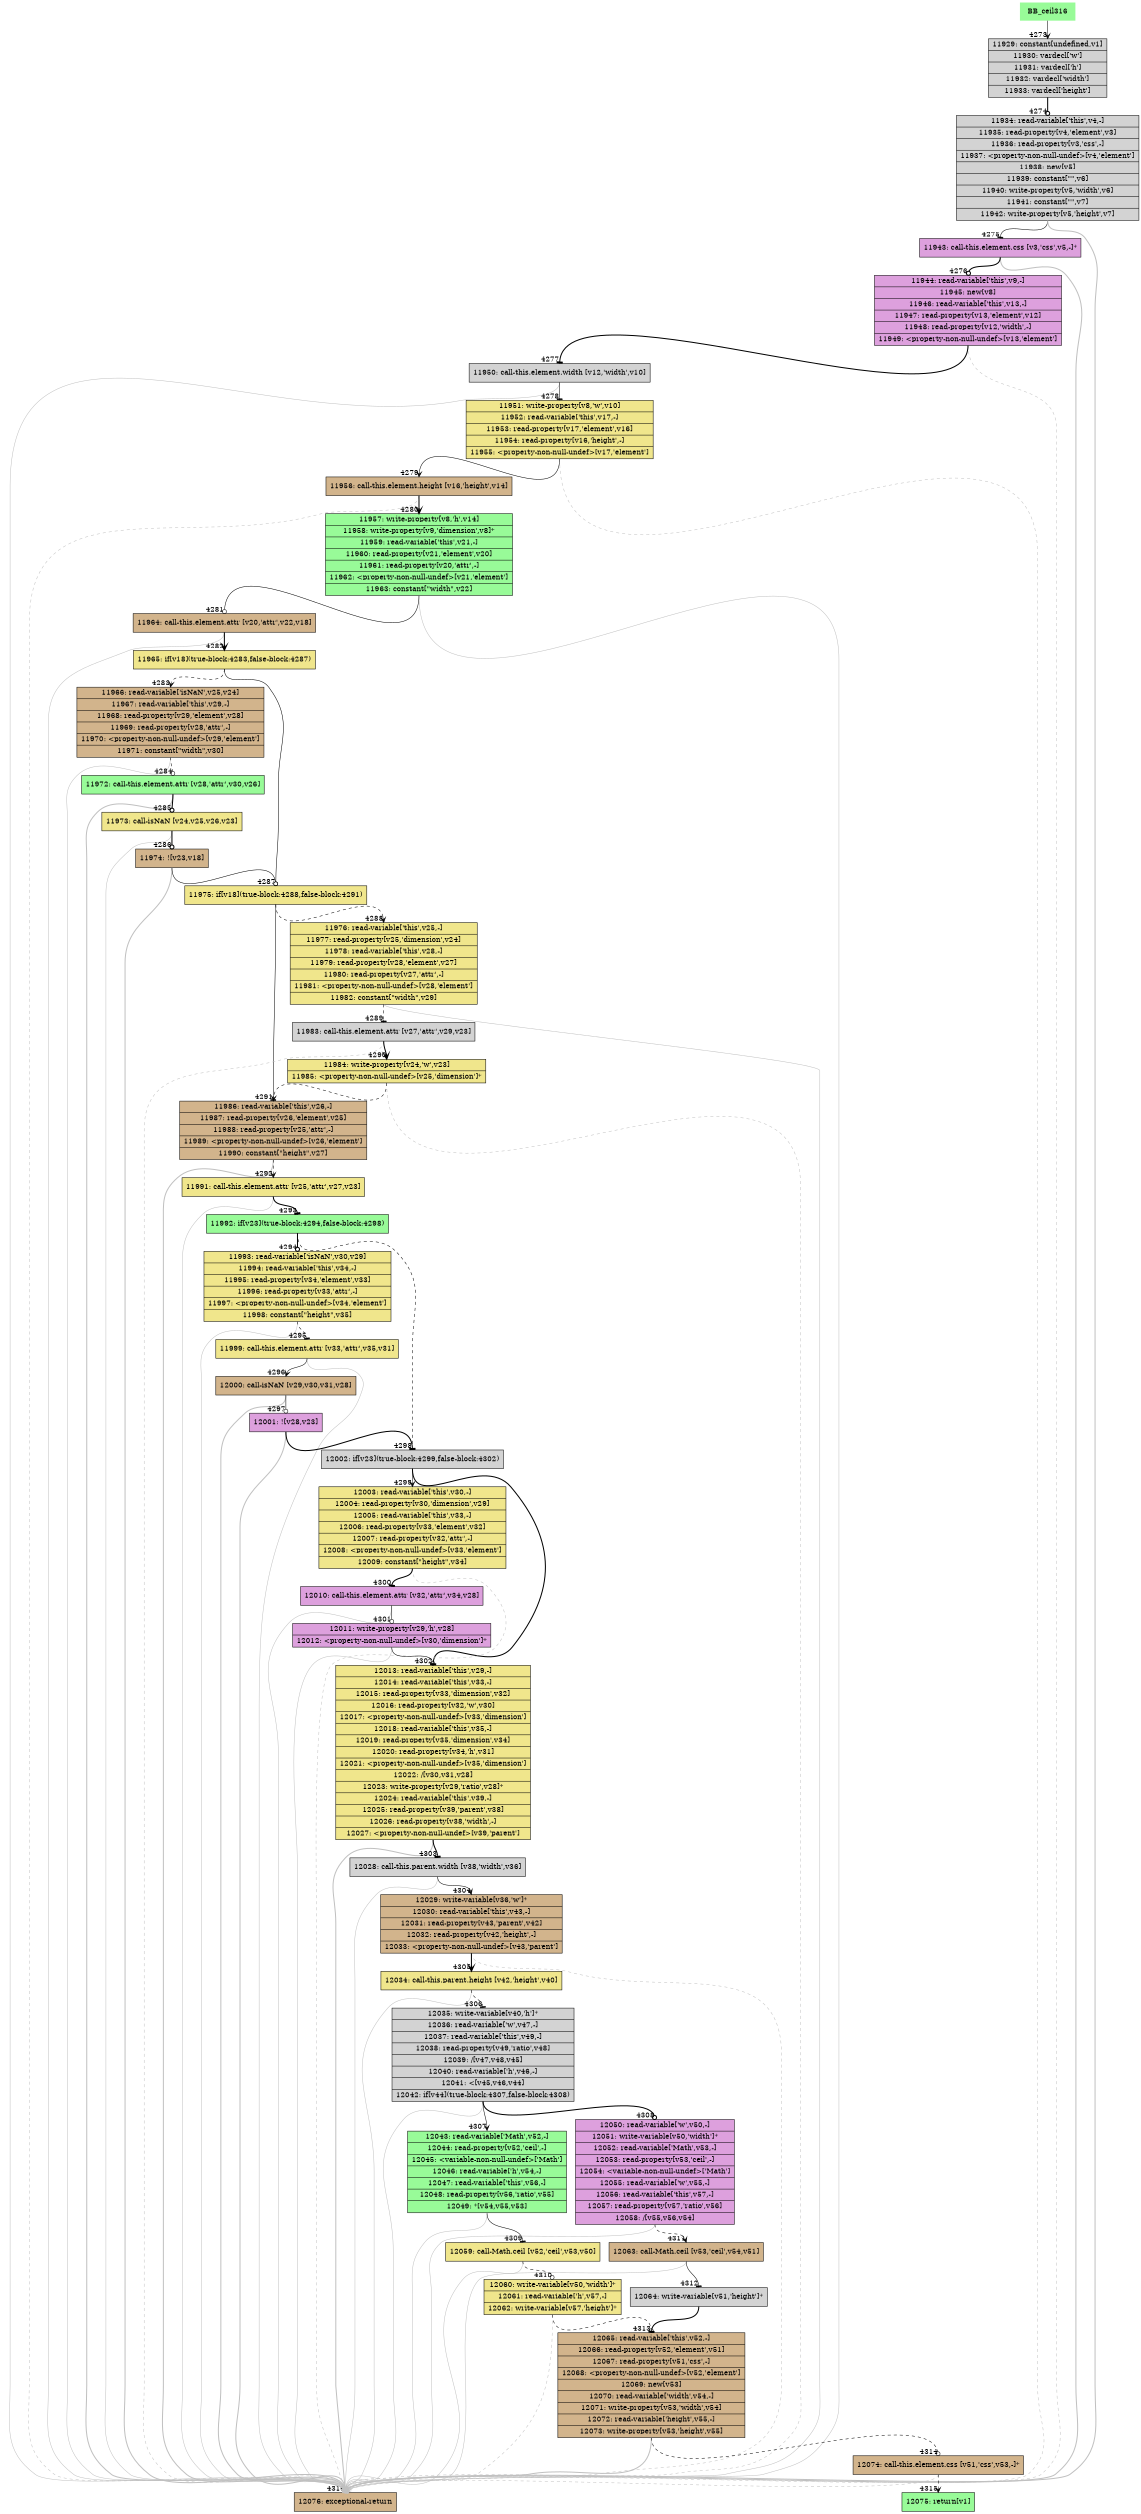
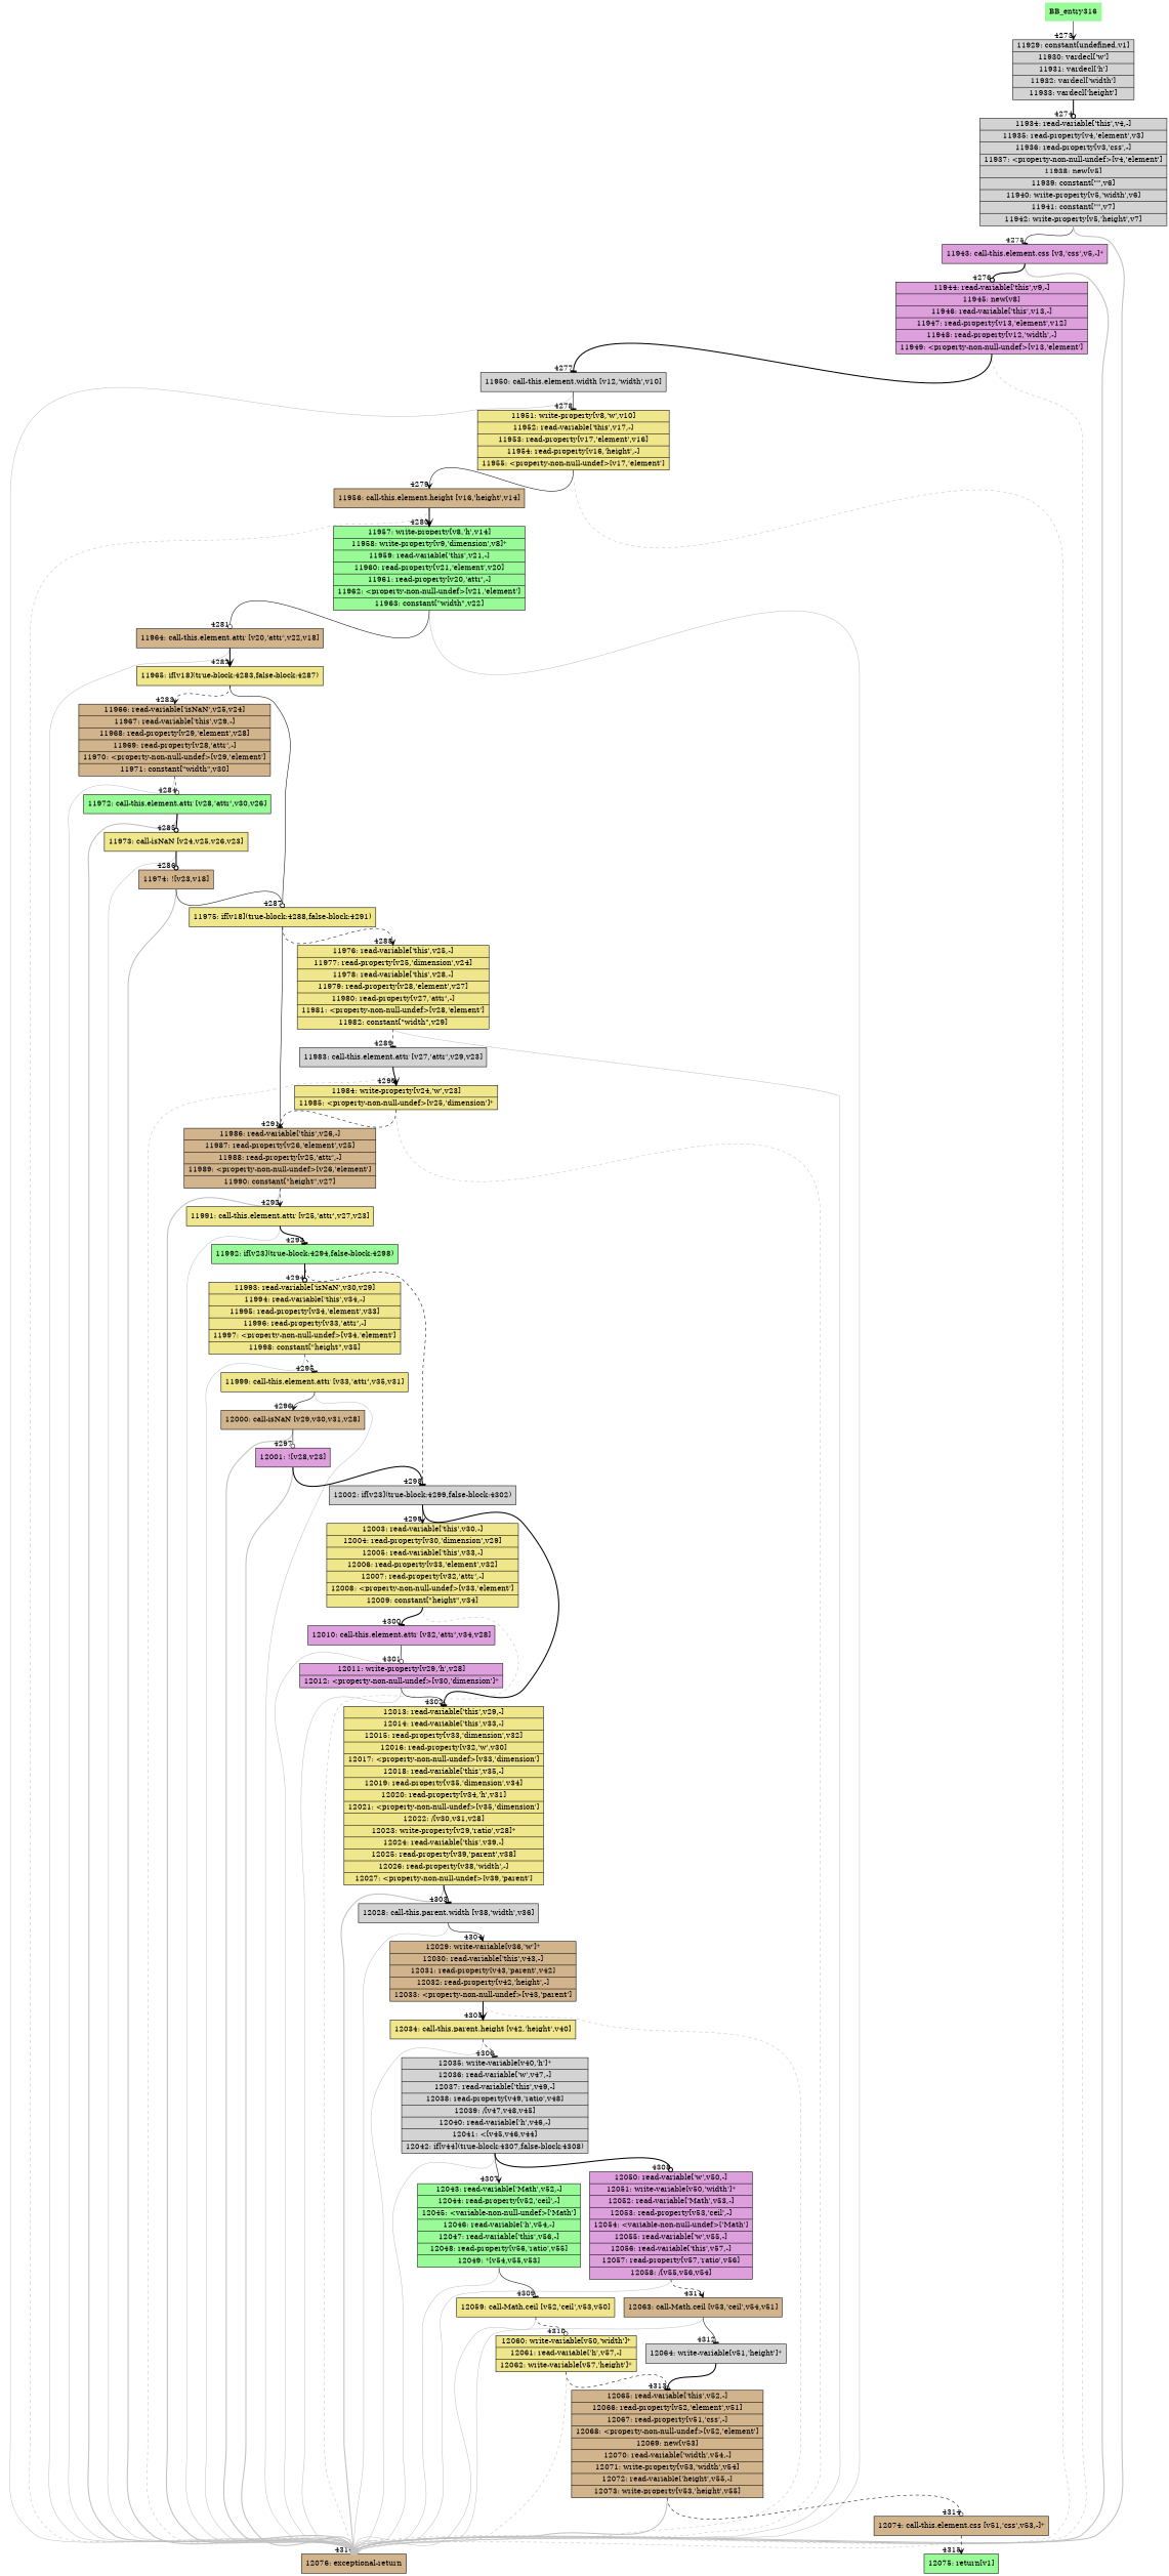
  digraph {
    fontname="DejaVu Serif"
    rankdir=TD
    node [fillcolor=khaki fontname="DejaVu Serif" shape=record style=filled]
    edge [arrowhead=tee fontname="DejaVu Serif" headport=n style=solid tailport=s]
-   BB_entry316 [fillcolor=palegreen shape=none label=BB_ceil316]
+   BB_entry316 [fillcolor=palegreen shape=none]
    n2 [fillcolor=lightgrey label="{11929: constant[undefined,v1]|11930: vardecl['w']|11931: vardecl['h']|11932: vardecl['width']|11933: vardecl['height']}"]
    n3 [fillcolor=lightgrey label="{11934: read-variable['this',v4,-]|11935: read-property[v4,'element',v3]|11936: read-property[v3,'css',-]|11937: \<property-non-null-undef\>[v4,'element']|11938: new[v5]|11939: constant[\"\",v6]|11940: write-property[v5,'width',v6]|11941: constant[\"\",v7]|11942: write-property[v5,'height',v7]}"]
    n4 [fillcolor=plum label="{11943: call-this.element.css [v3,'css',v5,-]*}"]
    n5 [fillcolor=tan label="{12076: exceptional-return}"]
    n6 [fillcolor=plum label="{11944: read-variable['this',v9,-]|11945: new[v8]|11946: read-variable['this',v13,-]|11947: read-property[v13,'element',v12]|11948: read-property[v12,'width',-]|11949: \<property-non-null-undef\>[v13,'element']}"]
    n7 [fillcolor=lightgrey label="{11950: call-this.element.width [v12,'width',v10]}"]
    n8 [label="{11951: write-property[v8,'w',v10]|11952: read-variable['this',v17,-]|11953: read-property[v17,'element',v16]|11954: read-property[v16,'height',-]|11955: \<property-non-null-undef\>[v17,'element']}"]
    n9 [fillcolor=tan label="{11956: call-this.element.height [v16,'height',v14]}"]
    n10 [fillcolor=palegreen label="{11957: write-property[v8,'h',v14]|11958: write-property[v9,'dimension',v8]*|11959: read-variable['this',v21,-]|11960: read-property[v21,'element',v20]|11961: read-property[v20,'attr',-]|11962: \<property-non-null-undef\>[v21,'element']|11963: constant[\"width\",v22]}"]
    n11 [fillcolor=tan label="{11964: call-this.element.attr [v20,'attr',v22,v18]}"]
    n12 [label="{11965: if[v18](true-block:4283,false-block:4287)}"]
    n13 [label="{11975: if[v18](true-block:4288,false-block:4291)}"]
    n14 [fillcolor=tan label="{11966: read-variable['isNaN',v25,v24]|11967: read-variable['this',v29,-]|11968: read-property[v29,'element',v28]|11969: read-property[v28,'attr',-]|11970: \<property-non-null-undef\>[v29,'element']|11971: constant[\"width\",v30]}"]
    n15 [label="{11976: read-variable['this',v25,-]|11977: read-property[v25,'dimension',v24]|11978: read-variable['this',v28,-]|11979: read-property[v28,'element',v27]|11980: read-property[v27,'attr',-]|11981: \<property-non-null-undef\>[v28,'element']|11982: constant[\"width\",v29]}"]
    n16 [fillcolor=tan label="{11986: read-variable['this',v26,-]|11987: read-property[v26,'element',v25]|11988: read-property[v25,'attr',-]|11989: \<property-non-null-undef\>[v26,'element']|11990: constant[\"height\",v27]}"]
    n17 [fillcolor=palegreen label="{11972: call-this.element.attr [v28,'attr',v30,v26]}"]
    n18 [fillcolor=lightgrey label="{11983: call-this.element.attr [v27,'attr',v29,v23]}"]
    n19 [label="{11991: call-this.element.attr [v25,'attr',v27,v23]}"]
    n20 [label="{11973: call-isNaN [v24,v25,v26,v23]}"]
    n21 [fillcolor=tan label="{11974: ![v23,v18]}"]
    n22 [label="{11984: write-property[v24,'w',v23]|11985: \<property-non-null-undef\>[v25,'dimension']*}"]
    n23 [fillcolor=palegreen label="{11992: if[v23](true-block:4294,false-block:4298)}"]
    n24 [fillcolor=lightgrey label="{12002: if[v23](true-block:4299,false-block:4302)}"]
    n25 [label="{11993: read-variable['isNaN',v30,v29]|11994: read-variable['this',v34,-]|11995: read-property[v34,'element',v33]|11996: read-property[v33,'attr',-]|11997: \<property-non-null-undef\>[v34,'element']|11998: constant[\"height\",v35]}"]
    n26 [label="{12003: read-variable['this',v30,-]|12004: read-property[v30,'dimension',v29]|12005: read-variable['this',v33,-]|12006: read-property[v33,'element',v32]|12007: read-property[v32,'attr',-]|12008: \<property-non-null-undef\>[v33,'element']|12009: constant[\"height\",v34]}"]
    n27 [label="{12013: read-variable['this',v29,-]|12014: read-variable['this',v33,-]|12015: read-property[v33,'dimension',v32]|12016: read-property[v32,'w',v30]|12017: \<property-non-null-undef\>[v33,'dimension']|12018: read-variable['this',v35,-]|12019: read-property[v35,'dimension',v34]|12020: read-property[v34,'h',v31]|12021: \<property-non-null-undef\>[v35,'dimension']|12022: /[v30,v31,v28]|12023: write-property[v29,'ratio',v28]*|12024: read-variable['this',v39,-]|12025: read-property[v39,'parent',v38]|12026: read-property[v38,'width',-]|12027: \<property-non-null-undef\>[v39,'parent']}"]
    n28 [label="{11999: call-this.element.attr [v33,'attr',v35,v31]}"]
    n29 [fillcolor=plum label="{12010: call-this.element.attr [v32,'attr',v34,v28]}"]
    n30 [fillcolor=lightgrey label="{12028: call-this.parent.width [v38,'width',v36]}"]
    n31 [fillcolor=tan label="{12000: call-isNaN [v29,v30,v31,v28]}"]
    n32 [fillcolor=plum label="{12001: ![v28,v23]}"]
    n33 [fillcolor=plum label="{12011: write-property[v29,'h',v28]|12012: \<property-non-null-undef\>[v30,'dimension']*}"]
    n34 [fillcolor=tan label="{12029: write-variable[v36,'w']*|12030: read-variable['this',v43,-]|12031: read-property[v43,'parent',v42]|12032: read-property[v42,'height',-]|12033: \<property-non-null-undef\>[v43,'parent']}"]
    n35 [label="{12034: call-this.parent.height [v42,'height',v40]}"]
    n36 [fillcolor=lightgrey label="{12035: write-variable[v40,'h']*|12036: read-variable['w',v47,-]|12037: read-variable['this',v49,-]|12038: read-property[v49,'ratio',v48]|12039: /[v47,v48,v45]|12040: read-variable['h',v46,-]|12041: \<[v45,v46,v44]|12042: if[v44](true-block:4307,false-block:4308)}"]
    n37 [fillcolor=palegreen label="{12043: read-variable['Math',v52,-]|12044: read-property[v52,'ceil',-]|12045: \<variable-non-null-undef\>['Math']|12046: read-variable['h',v54,-]|12047: read-variable['this',v56,-]|12048: read-property[v56,'ratio',v55]|12049: *[v54,v55,v53]}"]
    n38 [fillcolor=plum label="{12050: read-variable['w',v50,-]|12051: write-variable[v50,'width']*|12052: read-variable['Math',v53,-]|12053: read-property[v53,'ceil',-]|12054: \<variable-non-null-undef\>['Math']|12055: read-variable['w',v55,-]|12056: read-variable['this',v57,-]|12057: read-property[v57,'ratio',v56]|12058: /[v55,v56,v54]}"]
    n39 [label="{12059: call-Math.ceil [v52,'ceil',v53,v50]}"]
    n40 [fillcolor=tan label="{12063: call-Math.ceil [v53,'ceil',v54,v51]}"]
    n41 [label="{12060: write-variable[v50,'width']*|12061: read-variable['h',v57,-]|12062: write-variable[v57,'height']*}"]
    n42 [fillcolor=lightgrey label="{12064: write-variable[v51,'height']*}"]
    n43 [fillcolor=tan label="{12065: read-variable['this',v52,-]|12066: read-property[v52,'element',v51]|12067: read-property[v51,'css',-]|12068: \<property-non-null-undef\>[v52,'element']|12069: new[v53]|12070: read-variable['width',v54,-]|12071: write-property[v53,'width',v54]|12072: read-variable['height',v55,-]|12073: write-property[v53,'height',v55]}"]
    n44 [fillcolor=tan label="{12074: call-this.element.css [v51,'css',v53,-]*}"]
    n45 [fillcolor=palegreen label="{12075: return[v1]}"]
    BB_entry316 -> n2 [arrowhead=vee headlabel="    4273"]
    n2 -> n3 [arrowhead=odot headlabel="      4274" style=bold]
    n3 -> n4 [headlabel="      4275"]
    n3 -> n5 [arrowhead=vee color=gray headlabel="      4316" style=bold]
    n4 -> n5 [color=gray style=bold]
    n4 -> n6 [arrowhead=odot headlabel="      4276" style=bold]
    n6 -> n5 [arrowhead=vee color=gray style=dashed]
    n6 -> n7 [headlabel="      4277" style=bold]
    n7 -> n5 [arrowhead=odot color=gray]
    n7 -> n8 [headlabel="      4278"]
    n8 -> n5 [color=gray style=dashed]
    n8 -> n9 [arrowhead=vee headlabel="      4279"]
    n9 -> n5 [arrowhead=odot color=gray style=dashed]
    n9 -> n10 [arrowhead=vee headlabel="      4280" style=bold]
    n10 -> n5 [arrowhead=odot color=gray]
    n10 -> n11 [arrowhead=odot headlabel="      4281"]
    n11 -> n5 [arrowhead=vee color=gray]
    n11 -> n12 [arrowhead=vee headlabel="      4282" style=bold]
    n12 -> n13 [arrowhead=odot headlabel="      4287"]
    n12 -> n14 [arrowhead=vee headlabel="      4283" style=dashed]
    n13 -> n15 [arrowhead=vee headlabel="      4288" style=dashed]
    n13 -> n16 [headlabel="      4291"]
    n14 -> n5 [arrowhead=vee color=gray]
    n14 -> n17 [arrowhead=odot headlabel="      4284" style=dashed]
    n15 -> n5 [arrowhead=odot color=gray]
    n15 -> n18 [headlabel="      4289" style=dashed]
    n16 -> n5 [arrowhead=odot color=gray style=bold]
    n16 -> n19 [arrowhead=vee headlabel="      4292" style=dashed]
    n17 -> n5 [arrowhead=odot color=gray style=bold]
    n17 -> n20 [arrowhead=odot headlabel="      4285" style=bold]
    n18 -> n5 [color=gray style=dashed]
    n18 -> n22 [arrowhead=vee headlabel="      4290" style=bold]
    n19 -> n5 [color=gray]
    n19 -> n23 [headlabel="      4293" style=bold]
    n20 -> n5 [color=gray]
    n20 -> n21 [arrowhead=odot headlabel="      4286" style=bold]
    n21 -> n5 [arrowhead=odot color=gray style=bold]
    n21 -> n13 [arrowhead=odot]
    n22 -> n5 [arrowhead=vee color=gray style=dashed]
    n22 -> n16 [arrowhead=vee style=dashed]
    n23 -> n24 [headlabel="      4298" style=dashed]
    n23 -> n25 [arrowhead=odot headlabel="      4294" style=bold]
    n24 -> n26 [arrowhead=vee headlabel="      4299"]
    n24 -> n27 [headlabel="      4302" style=bold]
    n25 -> n5 [arrowhead=odot color=gray]
    n25 -> n28 [headlabel="      4295" style=dashed]
    n26 -> n5 [color=gray style=dashed]
    n26 -> n29 [headlabel="      4300" style=bold]
    n27 -> n5 [color=gray style=bold]
    n27 -> n30 [headlabel="      4303" style=bold]
    n28 -> n5 [arrowhead=odot color=gray]
    n28 -> n31 [arrowhead=vee headlabel="      4296"]
    n29 -> n5 [arrowhead=vee color=gray]
    n29 -> n33 [arrowhead=odot headlabel="      4301"]
    n30 -> n5 [arrowhead=vee color=gray]
    n30 -> n34 [arrowhead=vee headlabel="      4304"]
    n31 -> n5 [arrowhead=odot color=gray style=bold]
    n31 -> n32 [arrowhead=odot headlabel="      4297"]
    n32 -> n5 [arrowhead=vee color=gray style=bold]
    n32 -> n24 [style=bold]
    n33 -> n5 [color=gray]
    n33 -> n27 [arrowhead=odot]
    n34 -> n5 [color=gray style=dashed]
    n34 -> n35 [arrowhead=vee headlabel="      4305" style=bold]
    n35 -> n5 [arrowhead=odot color=gray]
    n35 -> n36 [headlabel="      4306" style=dashed]
    n36 -> n5 [color=gray]
    n36 -> n37 [arrowhead=vee headlabel="      4307"]
    n36 -> n38 [arrowhead=odot headlabel="      4308" style=bold]
    n37 -> n5 [color=gray]
    n37 -> n39 [headlabel="      4309"]
    n38 -> n5 [arrowhead=vee color=gray]
    n38 -> n40 [arrowhead=vee headlabel="      4311" style=dashed]
    n39 -> n5 [arrowhead=vee color=gray]
    n39 -> n41 [arrowhead=odot headlabel="      4310" style=dashed]
    n40 -> n5 [arrowhead=vee color=gray]
    n40 -> n42 [headlabel="      4312"]
    n41 -> n5 [arrowhead=odot color=gray style=dashed]
    n41 -> n43 [arrowhead=odot headlabel="      4313" style=dashed]
    n42 -> n43 [style=bold]
    n43 -> n5 [color=gray style=bold]
    n43 -> n44 [arrowhead=odot headlabel="      4314" style=dashed]
    n44 -> n5 [color=gray style=dashed]
    n44 -> n45 [arrowhead=vee headlabel="      4315" style=dashed]
  }
